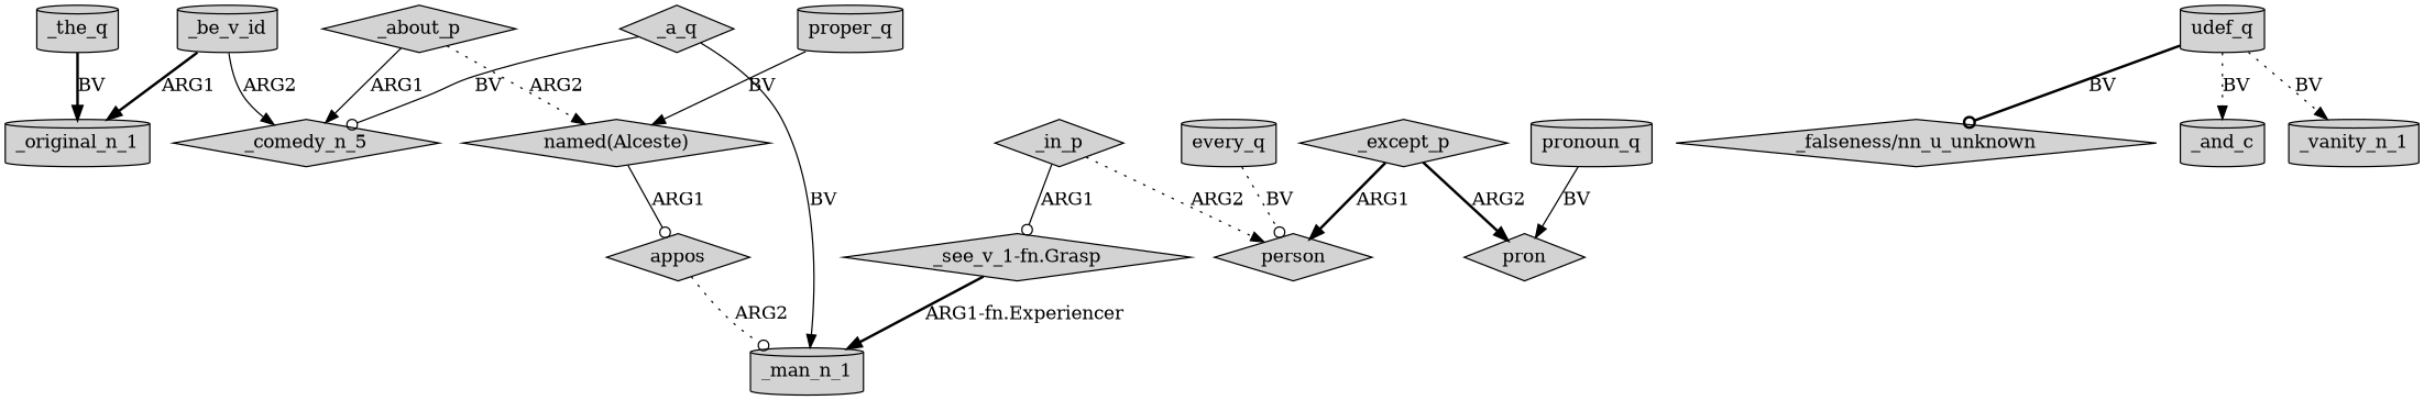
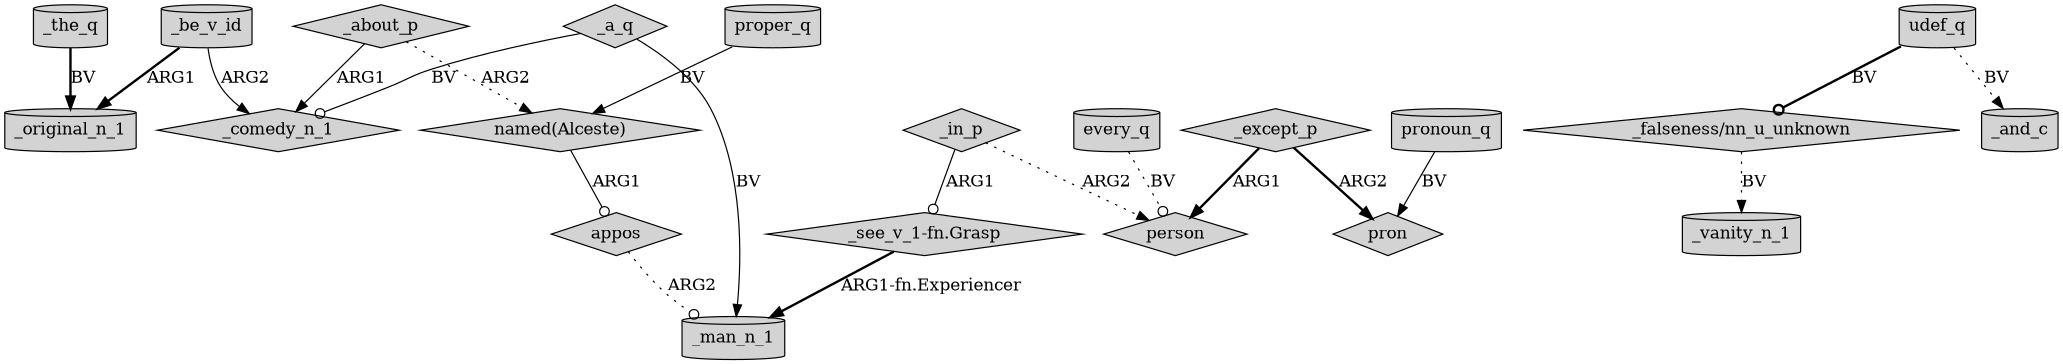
  digraph {
    node [shape=diamond style=filled]
    edge [arrowhead=normal style=solid]
    _the_q [shape=cylinder]
    _original_n_1 [shape=cylinder]
    _in_p
    person
    "_see_v_1-fn.Grasp"
    _man_n_1 [shape=cylinder]
    udef_q [shape=cylinder]
    "_falseness/nn_u_unknown"
    _and_c [shape=cylinder]
    _vanity_n_1 [shape=cylinder]
    appos
    "named(Alceste)"
    _be_v_id [shape=cylinder]
-   _comedy_n_1 [label=_comedy_n_5]
+   _comedy_n_1
    every_q [shape=cylinder]
    proper_q [shape=cylinder]
    _about_p
    pronoun_q [shape=cylinder]
    pron
    _except_p
    _a_q
    _the_q -> _original_n_1 [label=BV style=bold]
    _in_p -> person [label=ARG2 style=dotted]
    _in_p -> "_see_v_1-fn.Grasp" [arrowhead=odot label=ARG1]
    "_see_v_1-fn.Grasp" -> _man_n_1 [label="ARG1-fn.Experiencer" style=bold]
    udef_q -> "_falseness/nn_u_unknown" [arrowhead=odot label=BV style=bold]
    udef_q -> _and_c [label=BV style=dotted]
-   udef_q -> _vanity_n_1 [label=BV style=dotted]
+   "_falseness/nn_u_unknown" -> _vanity_n_1 [label=BV style=dotted]
    appos -> _man_n_1 [arrowhead=odot label=ARG2 style=dotted]
    "named(Alceste)" -> appos [arrowhead=odot label=ARG1]
    _be_v_id -> _original_n_1 [label=ARG1 style=bold]
    _be_v_id -> _comedy_n_1 [label=ARG2]
    every_q -> person [arrowhead=odot label=BV style=dotted]
    proper_q -> "named(Alceste)" [label=BV]
    _about_p -> "named(Alceste)" [label=ARG2 style=dotted]
    _about_p -> _comedy_n_1 [label=ARG1]
    pronoun_q -> pron [label=BV]
    _except_p -> person [label=ARG1 style=bold]
    _except_p -> pron [label=ARG2 style=bold]
    _a_q -> _man_n_1 [label=BV]
    _a_q -> _comedy_n_1 [arrowhead=odot label=BV]
  }
